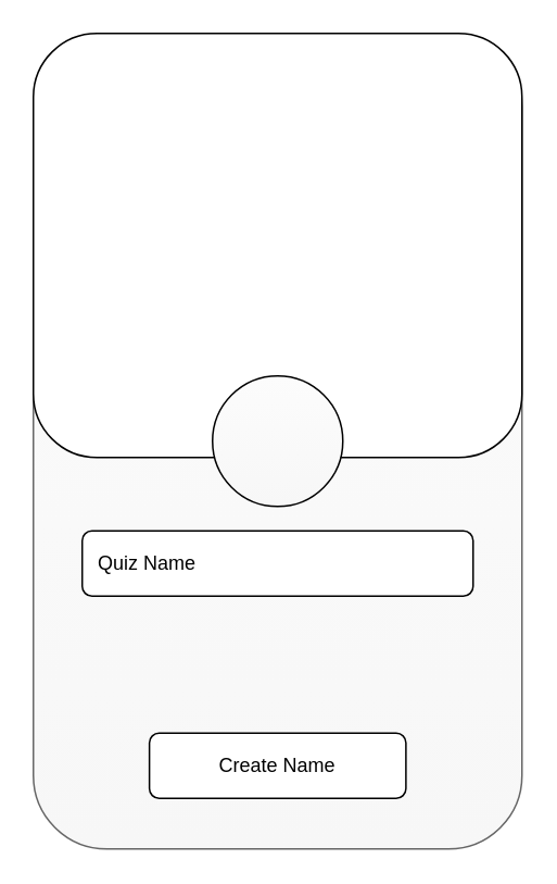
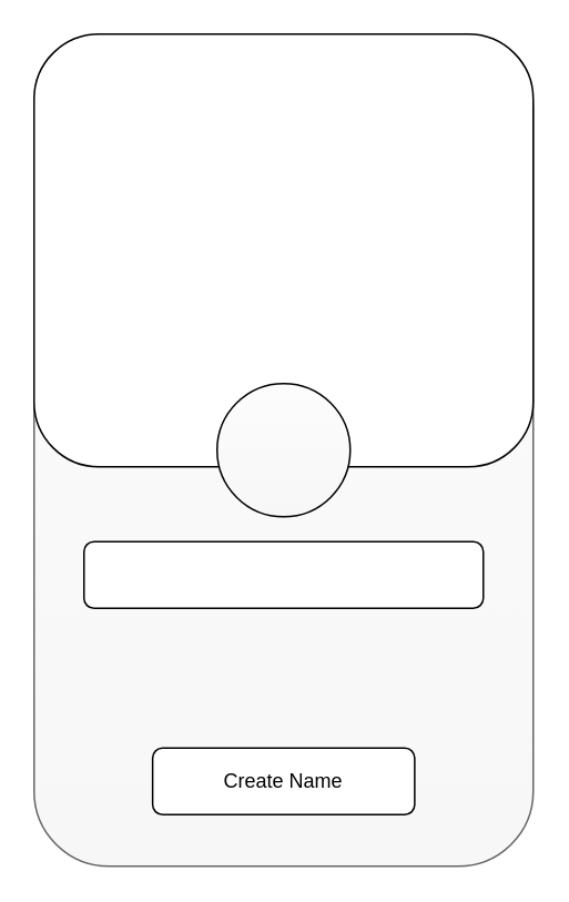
  <mxCell id="0" />
  <mxCell id="1" parent="0" />
  <mxCell id="2" value="" style="whiteSpace=wrap;html=1;rounded=1;strokeColor=#666666;fillColor=#FCFCFC;gradientDirection=south;gradientColor=#F7F7F7;" parent="1" vertex="1"><mxGeometry x="20" y="20" width="300" height="500" as="geometry" /></mxCell>
  <mxCell id="3" value="" style="rounded=1;whiteSpace=wrap;html=1;" parent="1" vertex="1"><mxGeometry x="20" y="20" width="300" height="260" as="geometry" /></mxCell>
  <mxCell id="4" value="" style="rounded=1;whiteSpace=wrap;html=1;" parent="1" vertex="1"><mxGeometry x="91.25" y="449" width="157.5" height="40" as="geometry" /></mxCell>
  <mxCell id="5" value="Create Name" style="text;html=1;strokeColor=none;fillColor=none;align=center;verticalAlign=middle;whiteSpace=wrap;rounded=0;" parent="1" vertex="1"><mxGeometry x="130" y="459" width="80" height="20" as="geometry" /></mxCell>
  <mxCell id="6" value="" style="rounded=1;whiteSpace=wrap;html=1;" parent="1" vertex="1"><mxGeometry x="50" y="325" width="240" height="40" as="geometry" /></mxCell>
- <mxCell id="7" value="Quiz Name" style="text;html=1;strokeColor=none;fillColor=none;align=center;verticalAlign=middle;whiteSpace=wrap;rounded=0;" parent="1" vertex="1"><mxGeometry x="50" y="335" width="80" height="20" as="geometry" /></mxCell>
  <mxCell id="8" value="" style="ellipse;whiteSpace=wrap;html=1;aspect=fixed;rounded=1;shadow=0;glass=0;sketch=0;fillColor=#FCFCFC;gradientColor=#F7F7F7;" parent="1" vertex="1"><mxGeometry x="130" y="230" width="80" height="80" as="geometry" /></mxCell>
